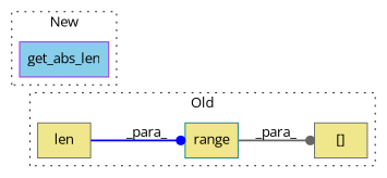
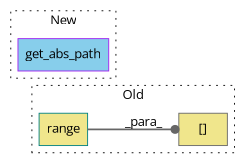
  digraph {
    rankdir=LR
    fontname="Open Sans"
    node [a=32 shape=box style=filled fillcolor=khaki color=gray40 fontname="Open Sans"]
    edge [style=bold arrowhead=dot fontname="Open Sans"]
-   n1 [l="4,1" label=len s="10500,10514"]
    n2 [l="6,1" label=range s="10494,10515" color=teal]
    n3 [a=2 l="28,1" label="[]" s="10559,10588"]
-   n4 [l="13,1" label=get_abs_len s="10715,10741" fillcolor=skyblue color=purple]
+   n4 [l="13,1" label=get_abs_path s="10715,10741" fillcolor=skyblue color=purple]
    subgraph cluster_1 {
      label=Old
      style=dotted
-     n1
      n2
      n3
    }
    subgraph cluster_2 {
      label=New
      style=dotted
      n4
    }
-   n1 -> n2 [label=_para_ color=blue]
    n2 -> n3 [label=_para_ color=gray40]
  }
